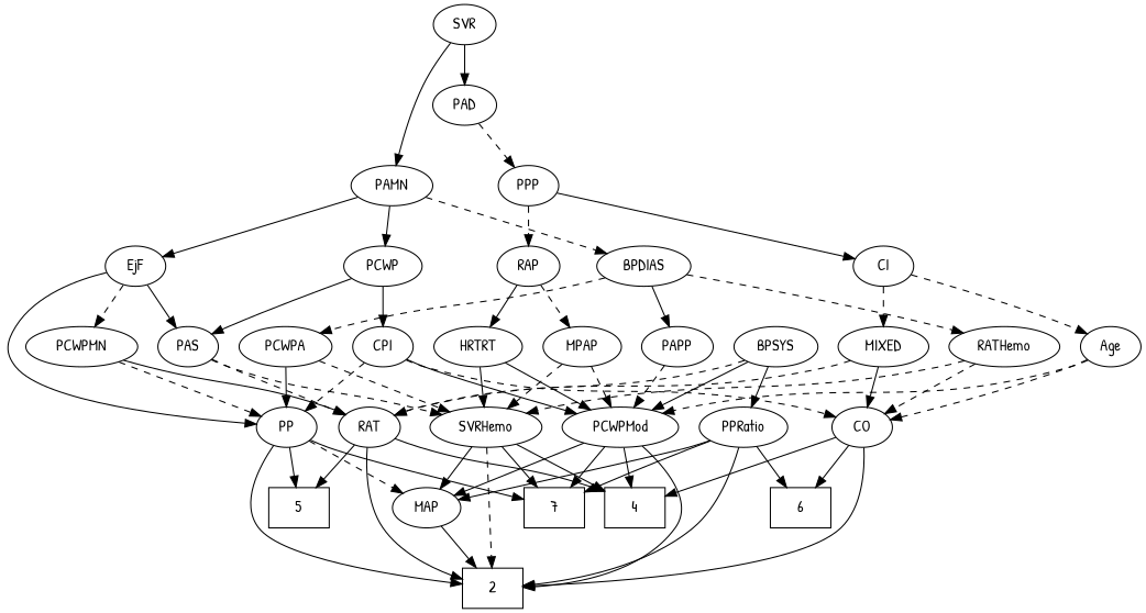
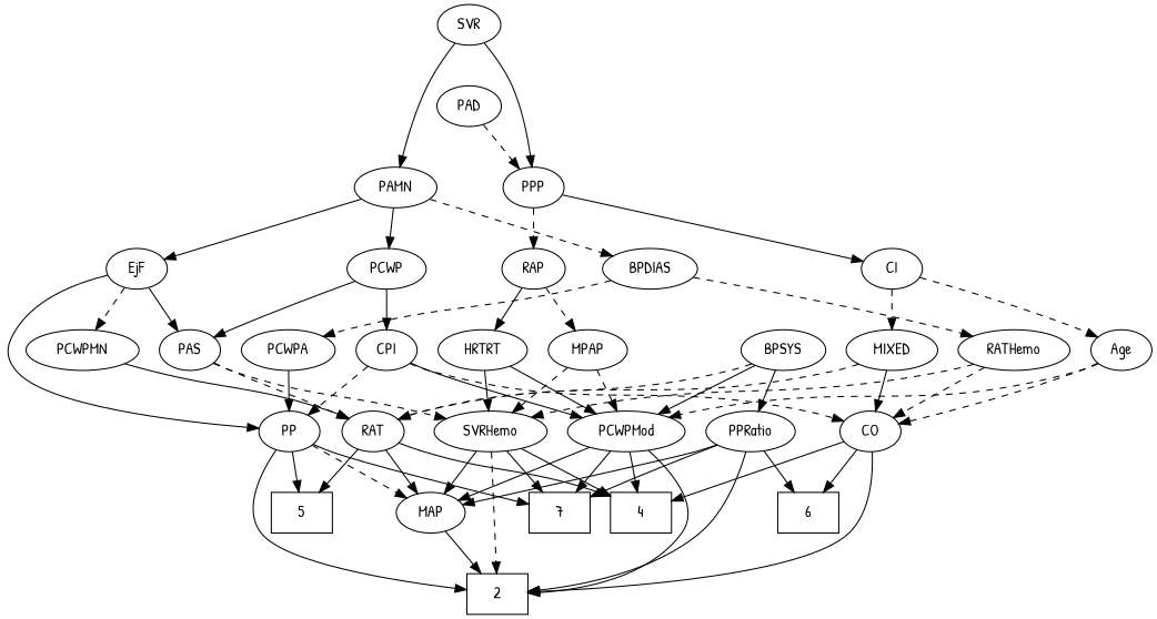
  strict digraph {
    fontname="Patrick Hand"
    node [fontname="Patrick Hand"]
    edge [fontname="Patrick Hand" style=solid]
    n1 [height=0.5 label=7 shape=box width=0.75]
    2 [height=0.5 shape=box width=0.75]
    n3 [height=0.5 label=6 shape=box width=0.75]
    4 [height=0.5 shape=box width=0.75]
    5 [height=0.5 shape=box width=0.75]
    Age [height=0.5 width=0.75]
    CO [height=0.5 width=0.75]
    PCWPMod [height=0.5 width=1.4443]
    MAP [height=0.5 width=0.84854]
    EjF [height=0.5 width=0.75]
    PAS [height=0.5 width=0.75]
    PCWPMN [height=0.5 width=1.3902]
    PP [height=0.5 width=0.75]
    BPSYS [height=0.5 width=1.0471]
    RAT [height=0.5 width=0.75827]
    PPRatio [height=0.5 width=1.1013]
    SVRHemo [height=0.5 width=1.3902]
    RAP [height=0.5 width=0.77632]
    MPAP [height=0.5 width=0.97491]
    HRTRT [height=0.5 width=1.1013]
    MIXED [height=0.5 width=1.1193]
    PAD [height=0.5 width=0.79437]
    PPP [height=0.5 width=0.75]
    PAMN [height=0.5 width=1.011]
    BPDIAS [height=0.5 width=1.1735]
    PCWP [height=0.5 width=0.97491]
    CI [height=0.5 width=0.75]
    RATHemo [height=0.5 width=1.3721]
    PCWPA [height=0.5 width=1.1555]
-   PAPP [height=0.5 width=0.88464]
    CPI [height=0.5 width=0.75]
    SVR [height=0.5 width=0.77632]
    Age -> CO [style=dashed]
    Age -> PCWPMod [style=dashed]
    CO -> 2
    CO -> n3
    CO -> 4
    PCWPMod -> n1
    PCWPMod -> 2
    PCWPMod -> 4
    PCWPMod -> MAP
    MAP -> 2
    EjF -> PAS
    EjF -> PCWPMN [style=dashed]
    EjF -> PP
    PAS -> RAT [style=dashed]
    PAS -> SVRHemo [style=dashed]
-   PCWPMN -> PP [style=dashed]
    PCWPMN -> RAT
    PP -> n1
    PP -> 2
    PP -> 5
    PP -> MAP [style=dashed]
    BPSYS -> PCWPMod
    BPSYS -> RAT [style=dashed]
    BPSYS -> PPRatio
-   RAT -> 2
+   RAT -> MAP
    RAT -> 4
    RAT -> 5
    PPRatio -> n1
    PPRatio -> 2
    PPRatio -> n3
    PPRatio -> MAP
    SVRHemo -> n1
    SVRHemo -> 2 [style=dashed]
    SVRHemo -> 4
    SVRHemo -> MAP
    RAP -> MPAP [style=dashed]
    RAP -> HRTRT
    MPAP -> PCWPMod [style=dashed]
    MPAP -> SVRHemo [style=dashed]
    HRTRT -> PCWPMod
    HRTRT -> SVRHemo
    MIXED -> CO
    MIXED -> RAT [style=dashed]
    PAD -> PPP [style=dashed]
    PPP -> RAP [style=dashed]
    PPP -> CI
    PAMN -> EjF
    PAMN -> BPDIAS [style=dashed]
    PAMN -> PCWP
    BPDIAS -> RATHemo [style=dashed]
    BPDIAS -> PCWPA [style=dashed]
-   BPDIAS -> PAPP
    PCWP -> PAS
    PCWP -> CPI
    CI -> Age [style=dashed]
    CI -> MIXED [style=dashed]
    RATHemo -> CO [style=dashed]
    RATHemo -> SVRHemo [style=dashed]
    PCWPA -> PP
-   PCWPA -> SVRHemo [style=dashed]
-   PAPP -> PCWPMod [style=dashed]
    CPI -> CO [style=dashed]
    CPI -> PCWPMod
    CPI -> PP [style=dashed]
-   SVR -> PAD
+   SVR -> PPP
    SVR -> PAMN
  }
